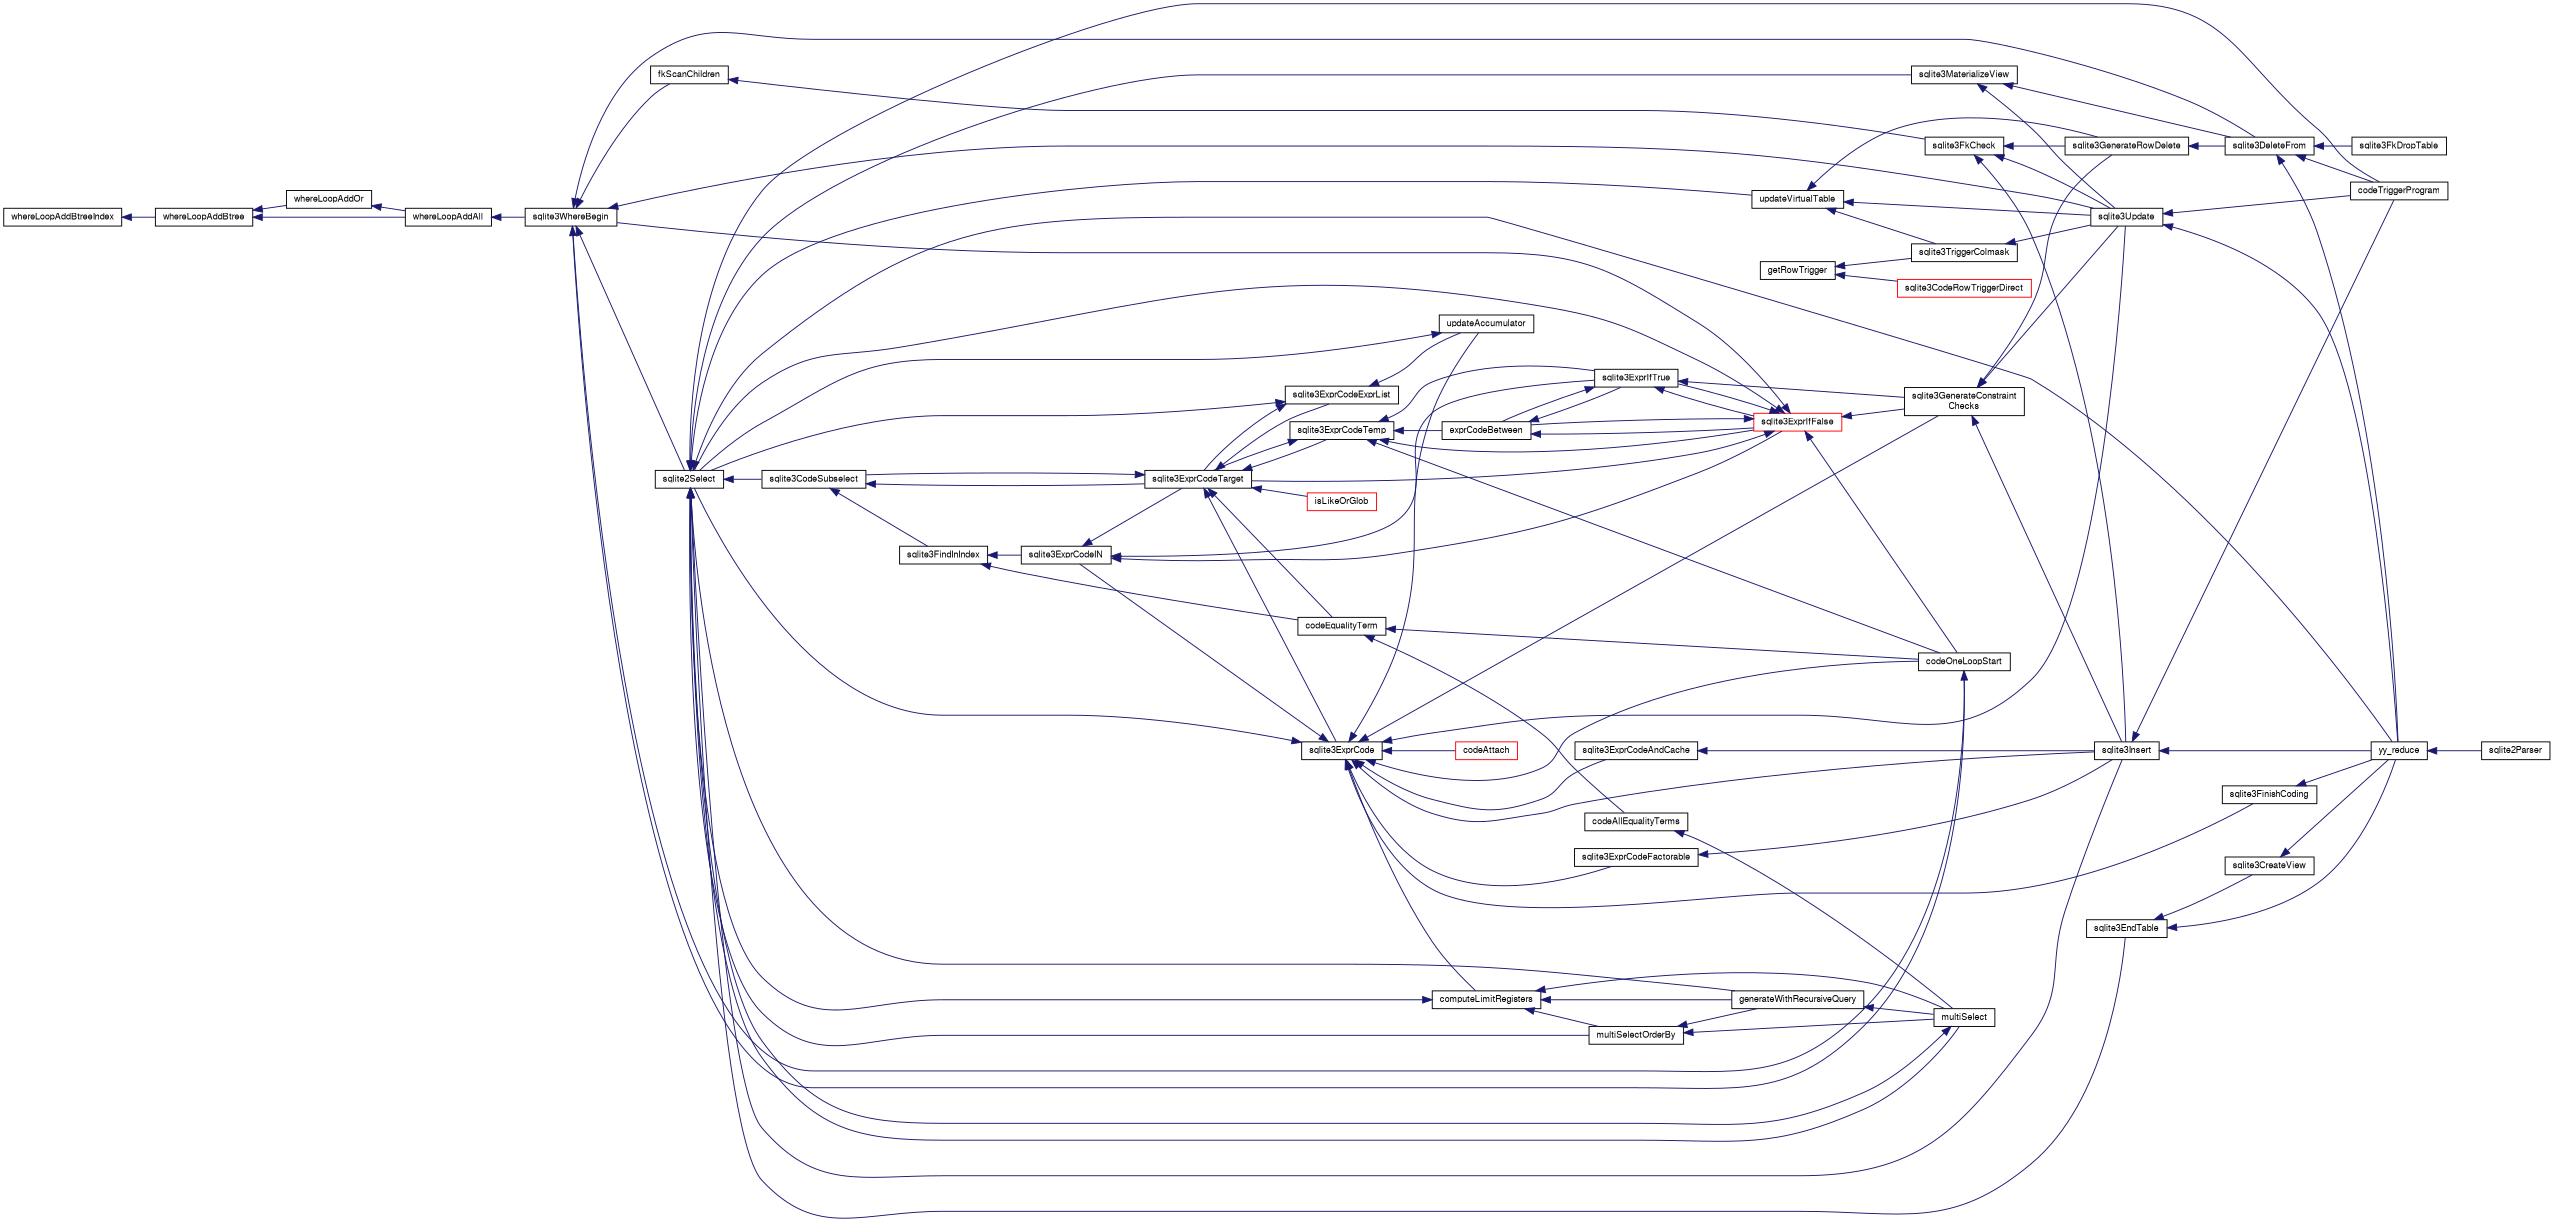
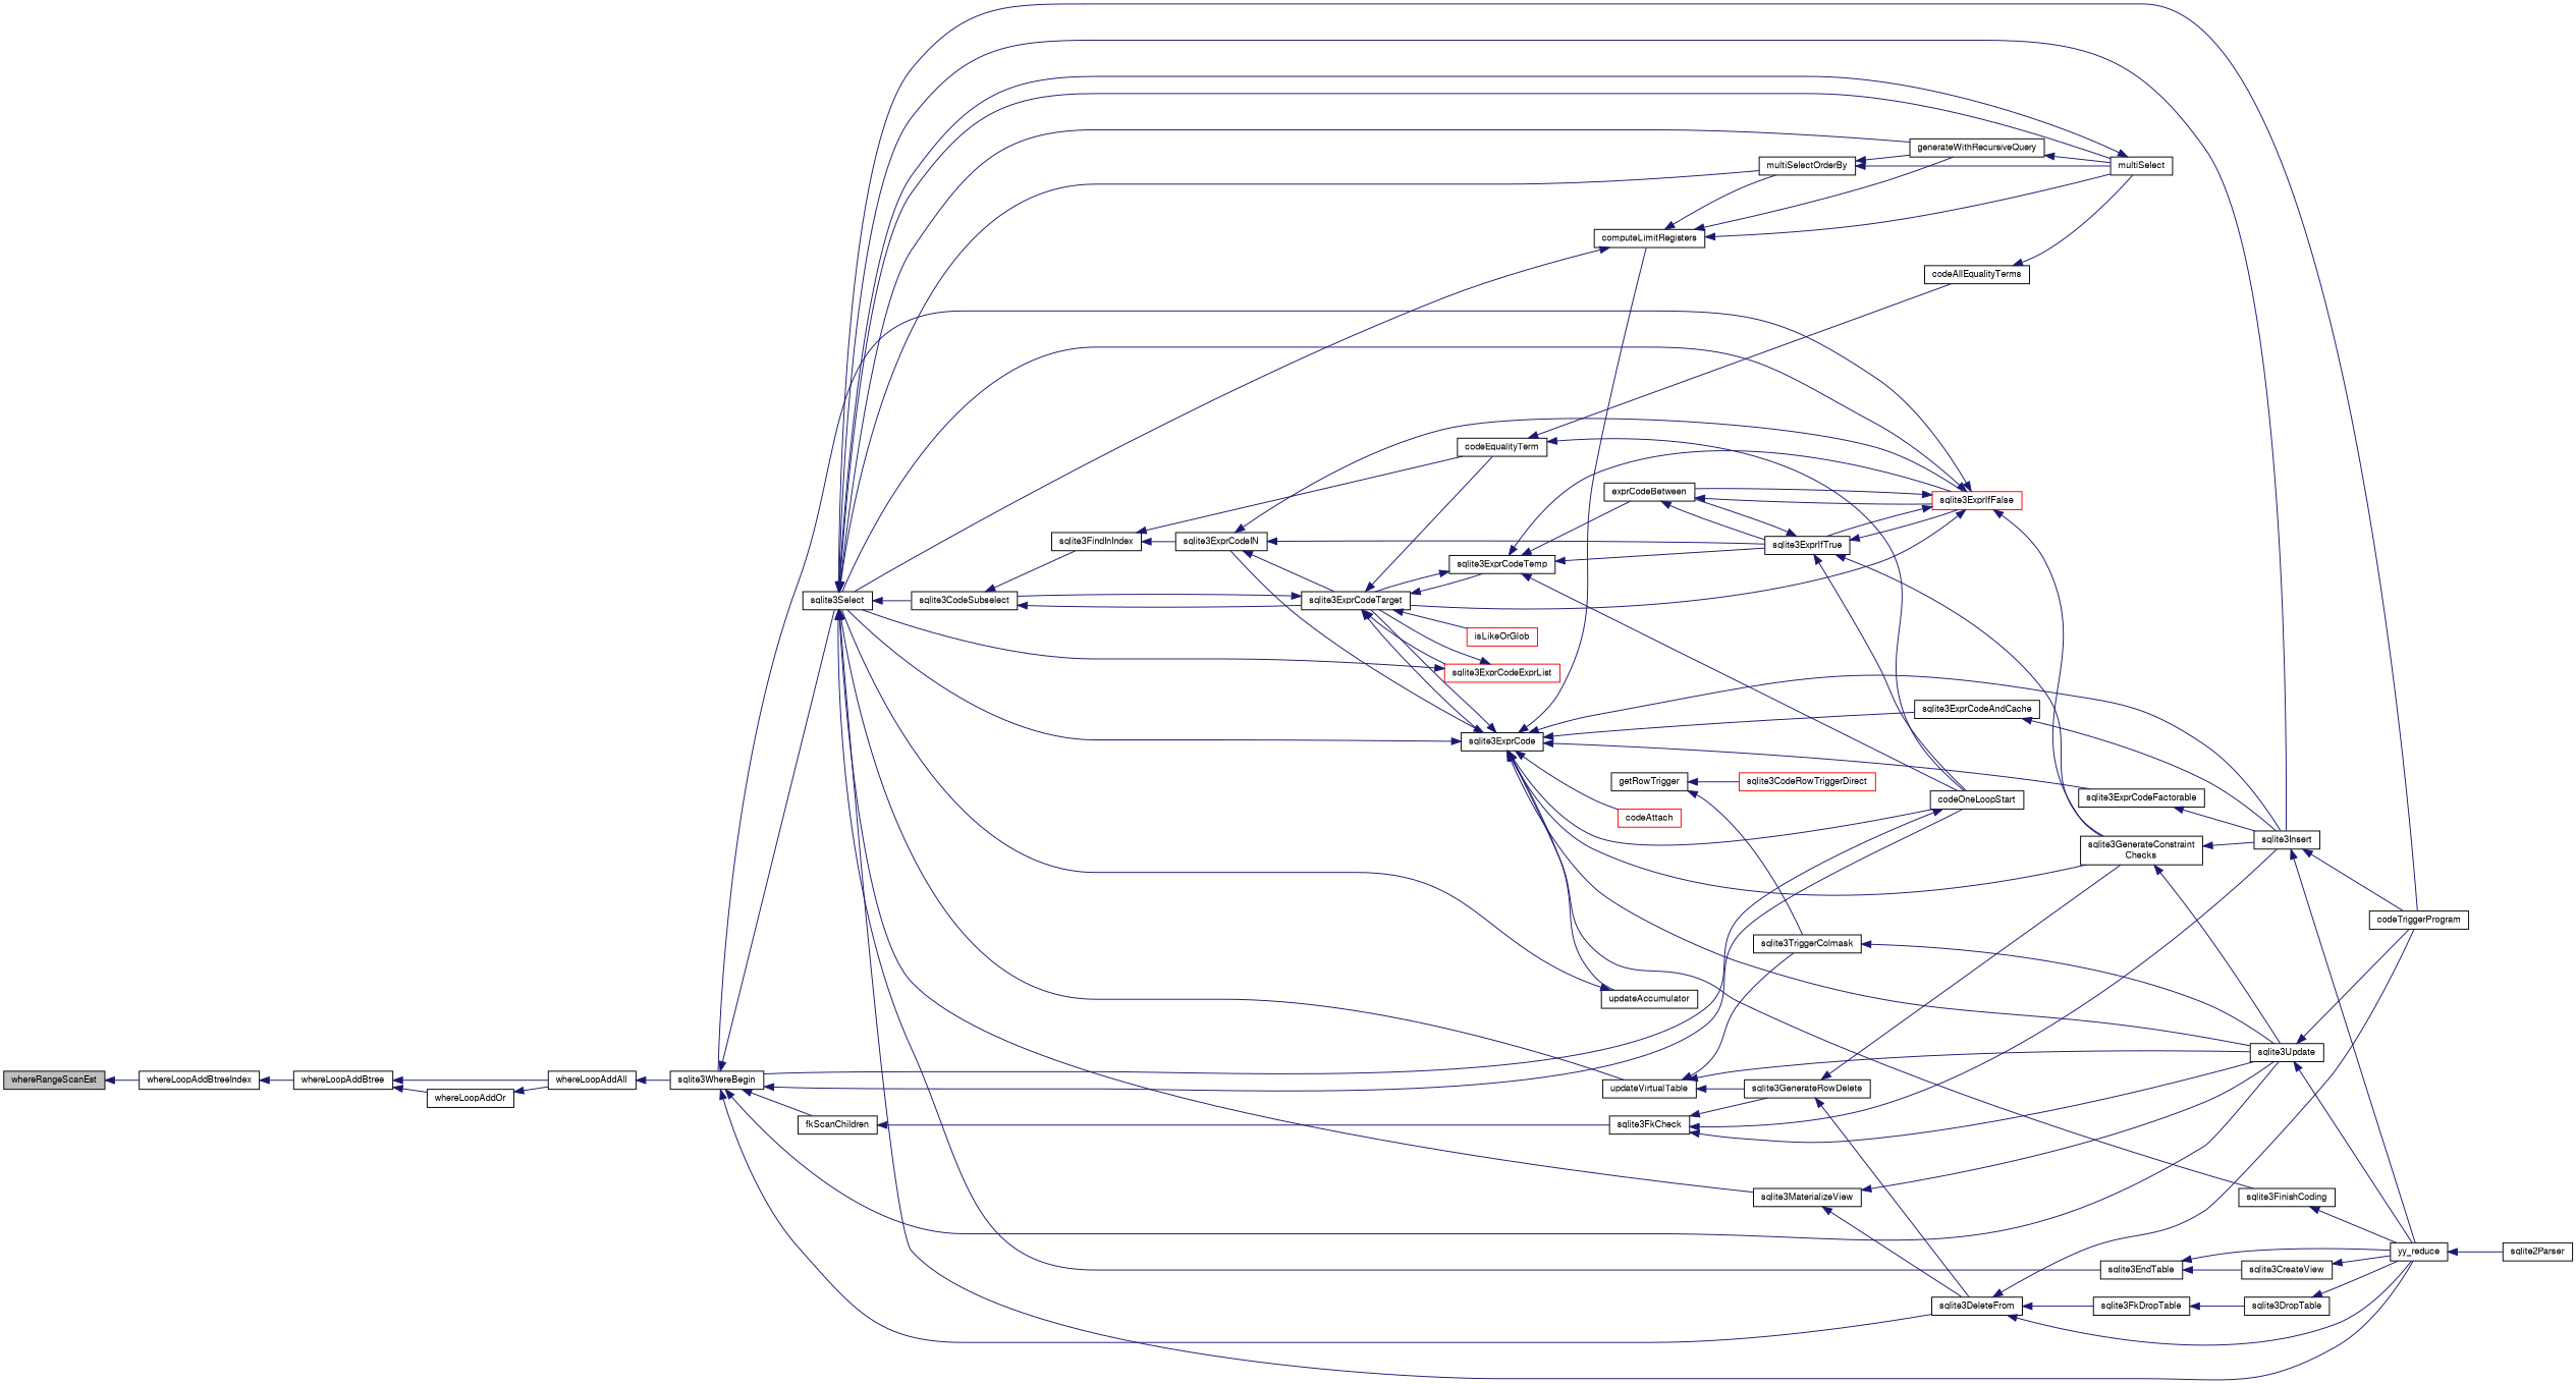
  digraph {
    rankdir=LR
    node [color=black fillcolor=white fontname=FreeSans fontsize=10 shape=record style=filled]
    edge [color=midnightblue dir=back fontname=FreeSans fontsize=10 labelfontname=FreeSans labelfontsize=10 style=solid]
+   n1 [fillcolor=grey75 fontcolor=black height=0.2 label=whereRangeScanEst width=0.4]
    n2 [height=0.2 label=whereLoopAddBtreeIndex width=0.4]
    n3 [height=0.2 label=whereLoopAddBtree width=0.4]
    n4 [height=0.2 label=whereLoopAddOr width=0.4]
    n5 [height=0.2 label=whereLoopAddAll width=0.4]
    n6 [height=0.2 label=sqlite3WhereBegin width=0.4]
    n7 [height=0.2 label=sqlite3DeleteFrom width=0.4]
    n8 [height=0.2 label=sqlite3Update width=0.4]
    n9 [height=0.2 label=fkScanChildren width=0.4]
-   n10 [height=0.2 label=sqlite2Select width=0.4]
+   n10 [height=0.2 label=sqlite3Select width=0.4]
    n11 [height=0.2 label=codeOneLoopStart width=0.4]
    n12 [height=0.2 label=sqlite3FkDropTable width=0.4]
    n13 [height=0.2 label=yy_reduce width=0.4]
    n14 [height=0.2 label=codeTriggerProgram width=0.4]
    n15 [height=0.2 label=sqlite3FkCheck width=0.4]
    n16 [height=0.2 label=sqlite3Insert width=0.4]
    n17 [height=0.2 label=sqlite3CodeSubselect width=0.4]
    n18 [height=0.2 label=generateWithRecursiveQuery width=0.4]
    n19 [height=0.2 label=multiSelect width=0.4]
    n20 [height=0.2 label=multiSelectOrderBy width=0.4]
    n21 [height=0.2 label=sqlite3EndTable width=0.4]
    n22 [height=0.2 label=sqlite3MaterializeView width=0.4]
    n23 [height=0.2 label=updateVirtualTable width=0.4]
+   n24 [height=0.2 label=sqlite3DropTable width=0.4]
    n25 [height=0.2 label=sqlite2Parser width=0.4]
    n26 [height=0.2 label=getRowTrigger width=0.4]
    n27 [color=red height=0.2 label=sqlite3CodeRowTriggerDirect width=0.4]
    n28 [height=0.2 label=sqlite3TriggerColmask width=0.4]
    n29 [height=0.2 label=sqlite3GenerateRowDelete width=0.4]
    n30 [height=0.2 label="sqlite3GenerateConstraint\lChecks" width=0.4]
    n31 [height=0.2 label=sqlite3FindInIndex width=0.4]
    n32 [height=0.2 label=sqlite3ExprCodeTarget width=0.4]
    n33 [height=0.2 label=sqlite3CreateView width=0.4]
    n34 [height=0.2 label=sqlite3ExprCodeIN width=0.4]
    n35 [height=0.2 label=codeEqualityTerm width=0.4]
    n36 [height=0.2 label=sqlite3ExprCodeTemp width=0.4]
    n37 [height=0.2 label=sqlite3ExprCode width=0.4]
-   n38 [height=0.2 label=sqlite3ExprCodeExprList width=0.4]
+   n38 [color=red height=0.2 label=sqlite3ExprCodeExprList width=0.4]
    n39 [color=red height=0.2 label=isLikeOrGlob width=0.4]
    n40 [height=0.2 label=sqlite3ExprIfTrue width=0.4]
    n41 [color=red height=0.2 label=sqlite3ExprIfFalse width=0.4]
    n42 [height=0.2 label=codeAllEqualityTerms width=0.4]
    n43 [height=0.2 label=exprCodeBetween width=0.4]
    n44 [height=0.2 label=sqlite3ExprCodeFactorable width=0.4]
    n45 [height=0.2 label=sqlite3ExprCodeAndCache width=0.4]
    n46 [color=red height=0.2 label=codeAttach width=0.4]
    n47 [height=0.2 label=sqlite3FinishCoding width=0.4]
    n48 [height=0.2 label=computeLimitRegisters width=0.4]
    n49 [height=0.2 label=updateAccumulator width=0.4]
+   n1 -> n2
    n2 -> n3
    n3 -> n4
    n3 -> n5
    n4 -> n5
    n5 -> n6
    n6 -> n7
    n6 -> n8
    n6 -> n9
    n6 -> n10
    n6 -> n11
    n7 -> n12
    n7 -> n13
    n7 -> n14
    n8 -> n13
    n8 -> n14
    n9 -> n15
    n10 -> n13
    n10 -> n14
    n10 -> n16
    n10 -> n17
    n10 -> n18
    n10 -> n19
    n10 -> n20
    n10 -> n21
    n10 -> n22
    n10 -> n23
    n11 -> n6
+   n12 -> n24
    n13 -> n25
    n15 -> n8
    n15 -> n16
    n15 -> n29
    n16 -> n13
    n16 -> n14
    n17 -> n31
    n17 -> n32
    n18 -> n19
    n19 -> n10
    n20 -> n18
    n20 -> n19
    n21 -> n13
    n21 -> n33
    n22 -> n7
    n22 -> n8
    n23 -> n8
    n23 -> n28
    n23 -> n29
+   n24 -> n13
    n26 -> n27
    n26 -> n28
    n28 -> n8
    n29 -> n7
-   n30 -> n29
+   n29 -> n30
    n30 -> n8
    n30 -> n16
    n31 -> n34
    n31 -> n35
    n32 -> n17
    n32 -> n35
    n32 -> n36
    n32 -> n37
    n32 -> n38
    n32 -> n39
    n33 -> n13
    n34 -> n32
    n34 -> n40
    n34 -> n41
    n35 -> n11
    n35 -> n42
    n36 -> n11
    n36 -> n32
    n36 -> n40
    n36 -> n41
    n36 -> n43
    n37 -> n8
    n37 -> n10
    n37 -> n11
    n37 -> n16
    n37 -> n30
+   n37 -> n32
    n37 -> n34
    n37 -> n44
    n37 -> n45
    n37 -> n46
    n37 -> n47
    n37 -> n48
    n37 -> n49
    n38 -> n10
    n38 -> n32
-   n38 -> n49
    n40 -> n30
    n40 -> n41
    n40 -> n43
    n41 -> n6
    n41 -> n10
-   n41 -> n11
+   n40 -> n11
    n41 -> n30
    n41 -> n32
    n41 -> n40
    n41 -> n43
    n42 -> n19
    n43 -> n40
    n43 -> n41
    n44 -> n16
    n45 -> n16
    n47 -> n13
    n48 -> n10
    n48 -> n18
    n48 -> n19
    n48 -> n20
    n49 -> n10
  }
